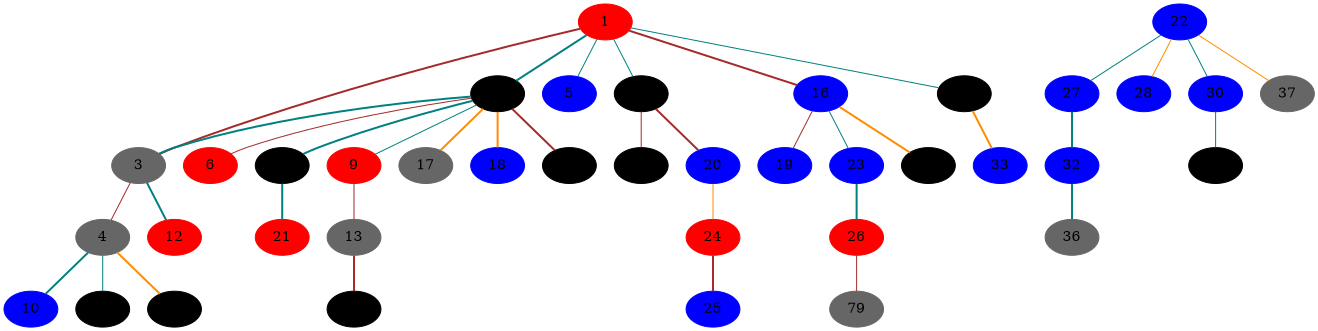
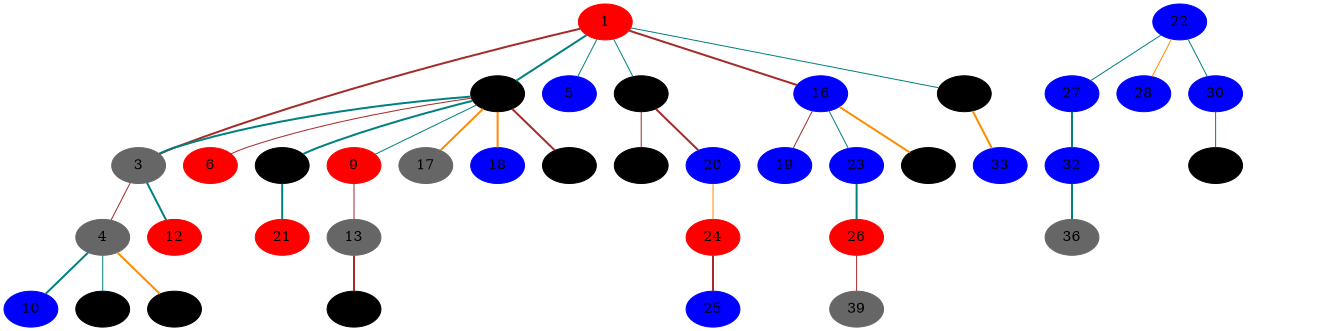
  graph {
    node [color=blue style=filled]
    edge [color=teal style=bold weight=1.0]
    1 [color=red]
    2 [color=black]
    3 [color=gray40]
    5
    7 [color=black]
    16
    31 [color=black]
    6 [color=red]
    8 [color=black]
    9 [color=red]
    17 [color=gray40]
    18
    29 [color=black]
    4 [color=gray40]
    12 [color=red]
    14 [color=black]
    20
    19
    23
    35 [color=black]
    33
    21 [color=red]
    13 [color=gray40]
    10
    15 [color=black]
    40 [color=black]
    24 [color=red]
    38 [color=black]
    22
    27
    28
    30
-   37 [color=gray40]
    26 [color=red]
    25
    32
    34 [color=black]
-   39 [color=gray40 label=79]
+   39 [color=gray40]
    36 [color=gray40]
    1 -- 2
    1 -- 3 [color=brown]
    1 -- 5 [style=solid]
    1 -- 7 [style=solid]
    1 -- 16 [color=brown]
    1 -- 31 [style=solid]
    2 -- 3
    2 -- 6 [color=brown style=solid]
    2 -- 8
    2 -- 9 [style=solid]
    2 -- 17 [color=darkorange]
    2 -- 18 [color=darkorange]
    2 -- 29 [color=brown weight=6.0]
    3 -- 4 [color=brown style=solid]
    3 -- 12
    7 -- 14 [color=brown style=solid weight=3.0]
    7 -- 20 [color=brown]
    16 -- 19 [color=brown style=solid]
    16 -- 23 [style=solid]
    16 -- 35 [color=darkorange]
    31 -- 33 [color=darkorange]
    8 -- 21
    9 -- 13 [color=brown style=solid weight=5.0]
    4 -- 10
    4 -- 15 [style=solid]
    4 -- 40 [color=darkorange]
    20 -- 24 [color=darkorange style=solid]
    23 -- 26
    13 -- 38 [color=brown]
    24 -- 25 [color=brown weight=3.0]
    22 -- 27 [style=solid]
    22 -- 28 [color=darkorange style=solid]
    22 -- 30 [style=solid]
-   22 -- 37 [color=darkorange style=solid]
    27 -- 32
    30 -- 34 [style=solid]
    26 -- 39 [color=brown style=solid]
    32 -- 36 [weight=3.0]
  }
